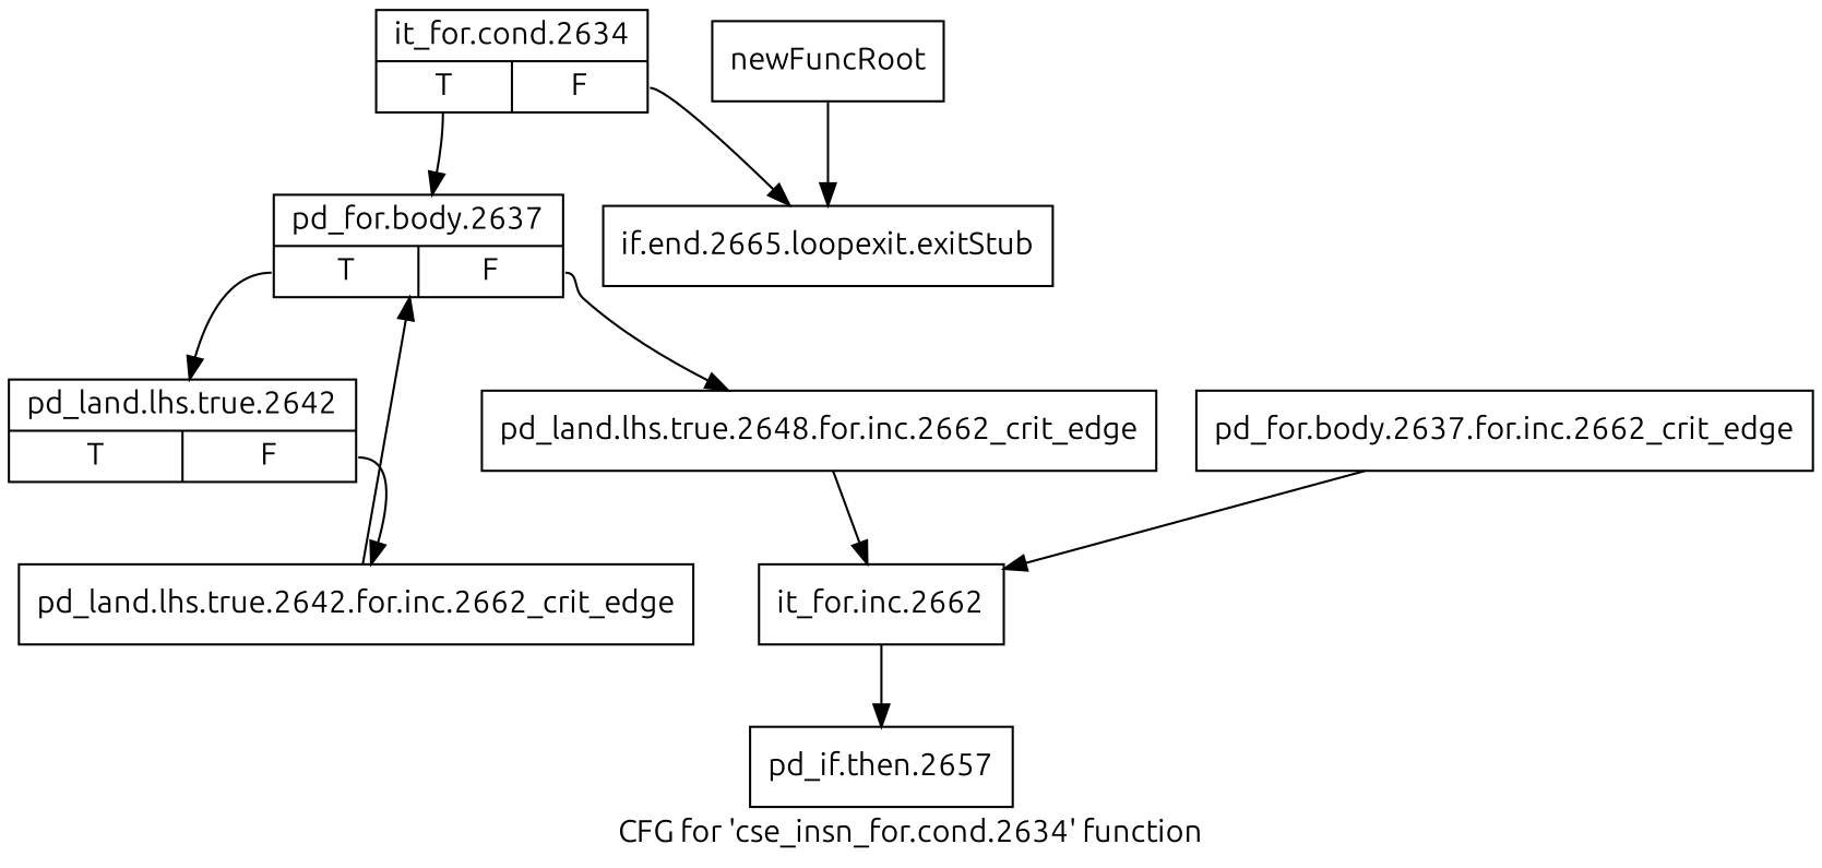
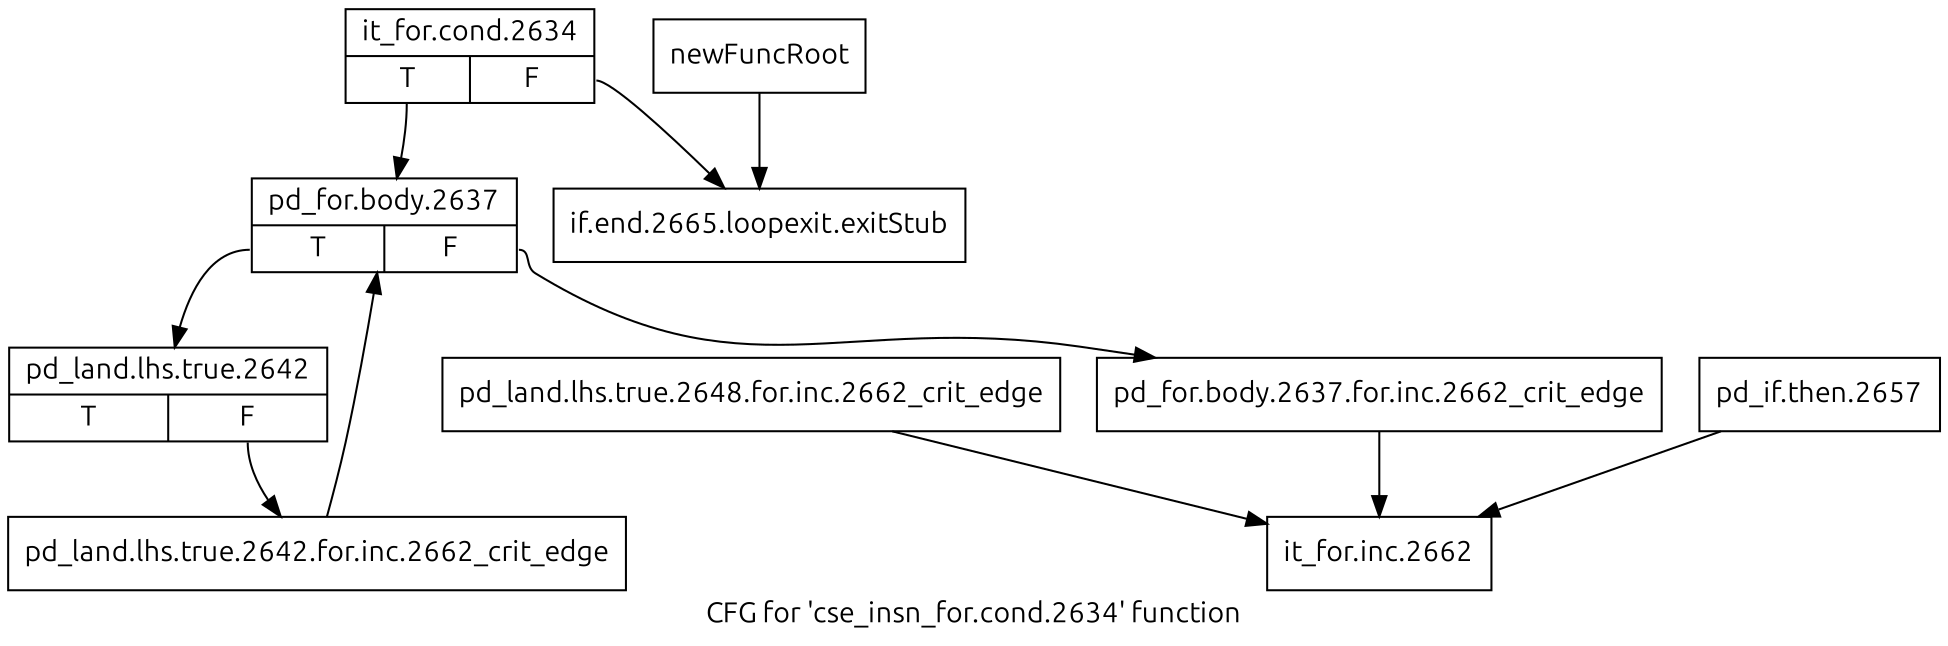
  digraph {
    fontname=Ubuntu
    label="CFG for 'cse_insn_for.cond.2634' function"
    node [fontname=Ubuntu shape=record]
    edge [fontname=Ubuntu]
    n1 [label="{newFuncRoot}"]
    n2 [label="{if.end.2665.loopexit.exitStub}"]
    n3 [label="{it_for.cond.2634|{<s0>T|<s1>F}}"]
    n4 [label="{pd_for.body.2637|{<s0>T|<s1>F}}"]
    n5 [label="{pd_land.lhs.true.2642|{<s0>T|<s1>F}}"]
    n6 [label="{pd_for.body.2637.for.inc.2662_crit_edge}"]
    n7 [label="{pd_land.lhs.true.2642.for.inc.2662_crit_edge}"]
    n8 [label="{it_for.inc.2662}"]
    n9 [label="{pd_if.then.2657}"]
    n10 [label="{pd_land.lhs.true.2648.for.inc.2662_crit_edge}"]
    n1 -> n2
    n3 -> n2 [tailport=s1]
    n3 -> n4 [tailport=s0]
    n4 -> n5 [tailport=s0]
-   n4 -> n10 [tailport=s1]
+   n4 -> n6 [tailport=s1]
    n5 -> n7 [tailport=s1]
    n6 -> n8
    n7 -> n4
-   n8 -> n9
+   n9 -> n8
    n10 -> n8
  }
